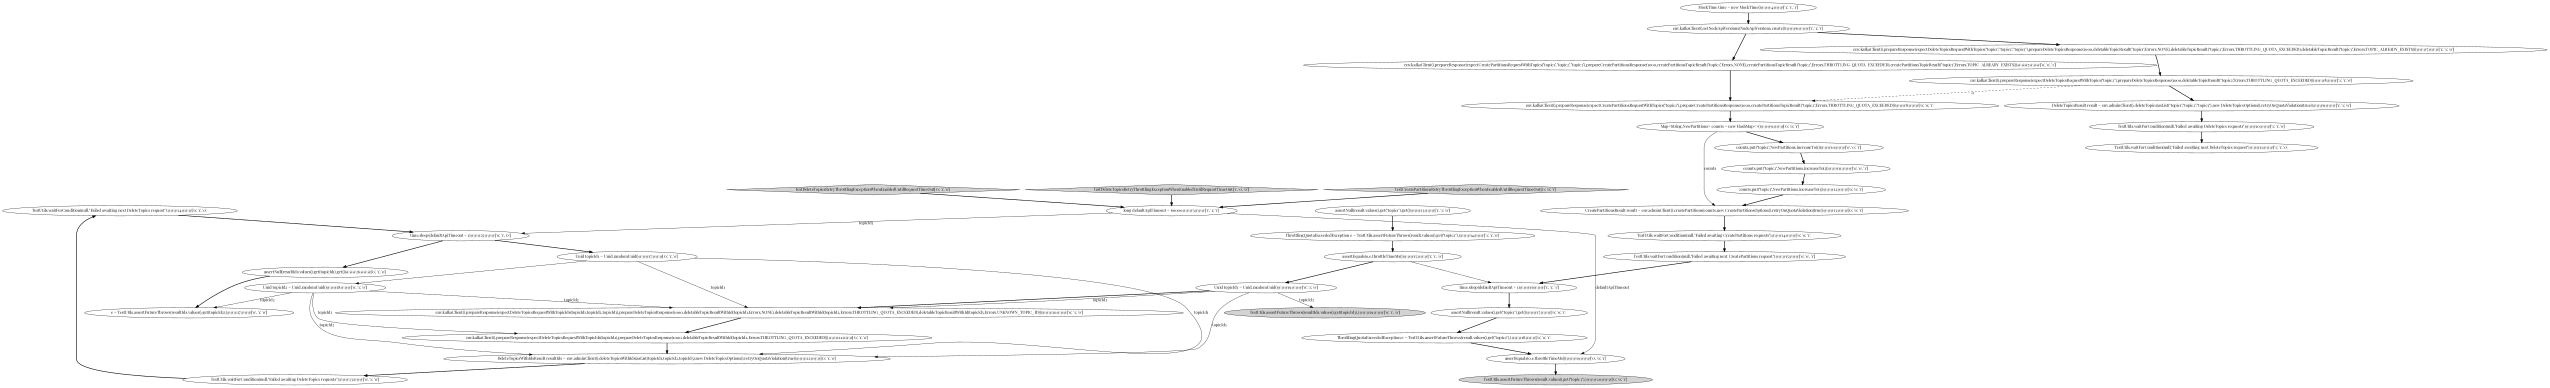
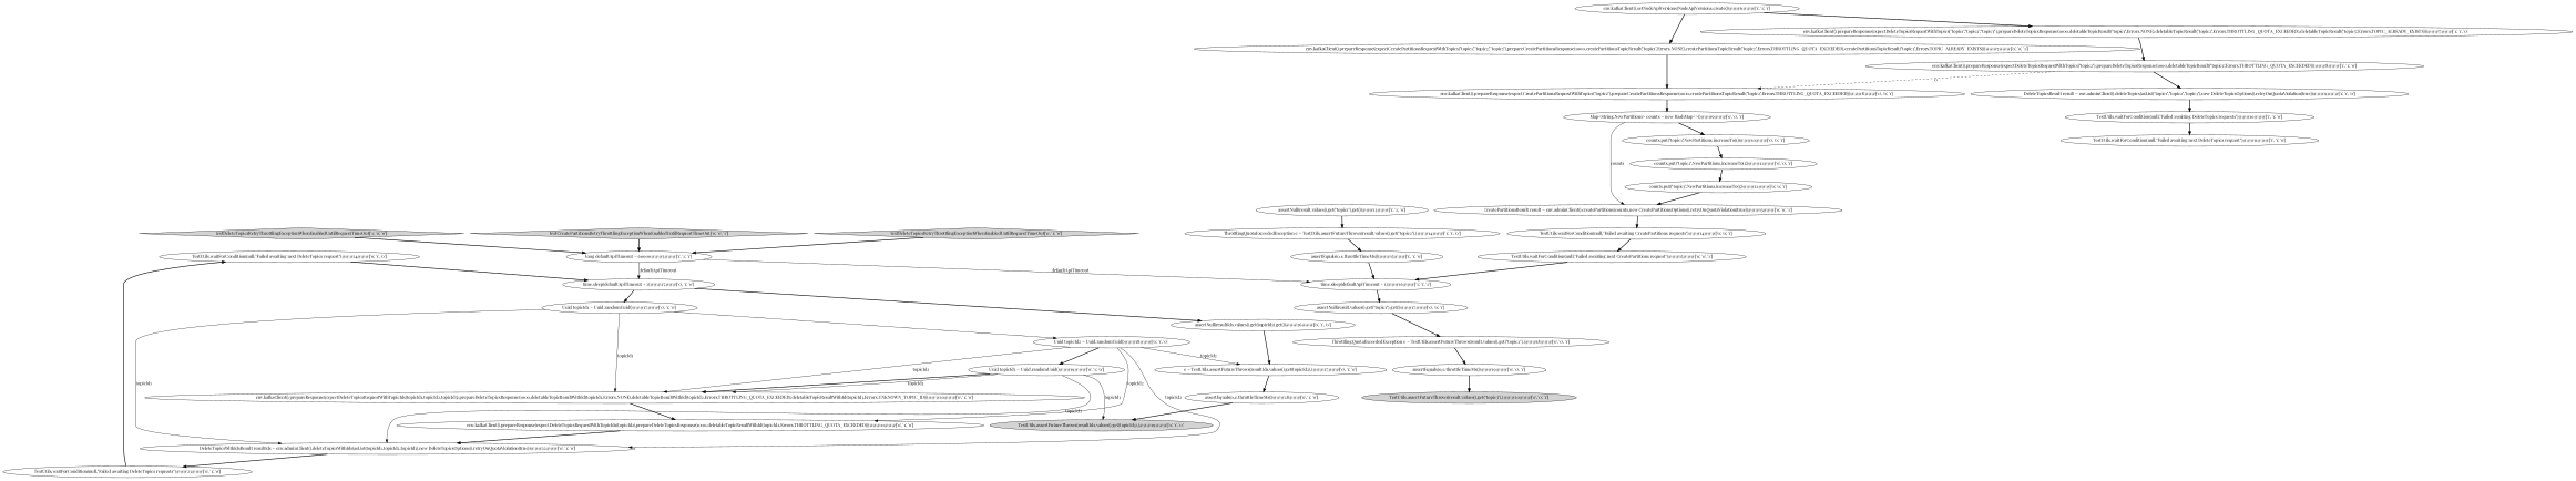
  digraph {
    fontname="Playfair Display"
    node [fillcolor=white fontname="Playfair Display" shape=ellipse style=filled]
    edge [fontname="Playfair Display" style=bold]
    n1 [label="TestUtils.waitForCondition(null,\"Failed awaiting next DeleteTopics request\")@@@24@@@['0', '1', '0']"]
    n2 [label="time.sleep(defaultApiTimeout + 1)@@@25@@@['0', '1', '0']"]
    n3 [label="Uuid topicId1 = Uuid.randomUuid()@@@17@@@['0', '1', '0']"]
    n4 [label="assertNull(resultIds.values().get(topicId1).get())@@@26@@@['0', '1', '0']"]
    n5 [label="env.kafkaClient().prepareResponse(expectCreatePartitionsRequestWithTopics(\"topic1\",\"topic2\",\"topic3\"),prepareCreatePartitionsResponse(1000,createPartitionsTopicResult(\"topic1\",Errors.NONE),createPartitionsTopicResult(\"topic2\",Errors.THROTTLING_QUOTA_EXCEEDED),createPartitionsTopicResult(\"topic3\",Errors.TOPIC_ALREADY_EXISTS)))@@@7@@@['0', '0', '1']"]
    n6 [label="env.kafkaClient().prepareResponse(expectCreatePartitionsRequestWithTopics(\"topic2\"),prepareCreatePartitionsResponse(1000,createPartitionsTopicResult(\"topic2\",Errors.THROTTLING_QUOTA_EXCEEDED)))@@@8@@@['0', '0', '1']"]
    n7 [label="Map<String,NewPartitions> counts = new HashMap<>()@@@9@@@['0', '0', '1']"]
    n8 [label="env.kafkaClient().prepareResponse(expectDeleteTopicsRequestWithTopicIds(topicId1,topicId2,topicId3),prepareDeleteTopicsResponse(1000,deletableTopicResultWithId(topicId1,Errors.NONE),deletableTopicResultWithId(topicId2,Errors.THROTTLING_QUOTA_EXCEEDED),deletableTopicResultWithId(topicId3,Errors.UNKNOWN_TOPIC_ID)))@@@20@@@['0', '1', '0']"]
    n9 [label="env.kafkaClient().prepareResponse(expectDeleteTopicsRequestWithTopicIds(topicId2),prepareDeleteTopicsResponse(1000,deletableTopicResultWithId(topicId2,Errors.THROTTLING_QUOTA_EXCEEDED)))@@@21@@@['0', '1', '0']"]
    n10 [label="DeleteTopicsWithIdsResult resultIds = env.adminClient().deleteTopicsWithIds(asList(topicId1,topicId2,topicId3),new DeleteTopicsOptions().retryOnQuotaViolation(true))@@@22@@@['0', '1', '0']"]
    n11 [label="TestUtils.waitForCondition(null,\"Failed awaiting DeleteTopics requests\")@@@23@@@['0', '1', '0']"]
    n12 [fillcolor=lightgray label="testDeleteTopicsRetryThrottlingExceptionWhenEnabledUntilRequestTimeOut['1', '0', '0']" shape=diamond]
    n13 [label="long defaultApiTimeout = 60000@@@3@@@['1', '1', '1']"]
    n14 [label="time.sleep(defaultApiTimeout + 1)@@@16@@@['1', '1', '1']"]
    n15 [label="assertNull(result.values().get(\"topic1\").get())@@@17@@@['0', '0', '1']"]
    n16 [label="ThrottlingQuotaExceededException e = TestUtils.assertFutureThrows(result.values().get(\"topic2\"),)@@@18@@@['0', '0', '1']"]
    n17 [label="Uuid topicId2 = Uuid.randomUuid()@@@18@@@['0', '1', '0']"]
    n18 [label="e = TestUtils.assertFutureThrows(resultIds.values().get(topicId2),)@@@27@@@['0', '1', '0']"]
+   n19 [label="assertEquals(0,e.throttleTimeMs())@@@28@@@['0', '1', '0']"]
    n20 [fillcolor=lightgray label="TestUtils.assertFutureThrows(resultIds.values().get(topicId3),)@@@29@@@['0', '1', '0']"]
    n21 [label="assertNull(result.values().get(\"topic1\").get())@@@13@@@['1', '1', '0']"]
    n22 [label="ThrottlingQuotaExceededException e = TestUtils.assertFutureThrows(result.values().get(\"topic2\"),)@@@14@@@['1', '1', '0']"]
    n23 [label="assertEquals(0,e.throttleTimeMs())@@@15@@@['1', '1', '0']"]
    n24 [label="CreatePartitionsResult result = env.adminClient().createPartitions(counts,new CreatePartitionsOptions().retryOnQuotaViolation(true))@@@13@@@['0', '0', '1']"]
    n25 [label="TestUtils.waitForCondition(null,\"Failed awaiting CreatePartitions requests\")@@@14@@@['0', '0', '1']"]
    n26 [label="TestUtils.waitForCondition(null,\"Failed awaiting next CreatePartitions request\")@@@15@@@['0', '0', '1']"]
-   n27 [label="MockTime time = new MockTime()@@@4@@@['1', '1', '1']"]
    n28 [label="env.kafkaClient().setNodeApiVersions(NodeApiVersions.create())@@@6@@@['1', '1', '1']"]
    n29 [label="env.kafkaClient().prepareResponse(expectDeleteTopicsRequestWithTopics(\"topic1\",\"topic2\",\"topic3\"),prepareDeleteTopicsResponse(1000,deletableTopicResult(\"topic1\",Errors.NONE),deletableTopicResult(\"topic2\",Errors.THROTTLING_QUOTA_EXCEEDED),deletableTopicResult(\"topic3\",Errors.TOPIC_ALREADY_EXISTS)))@@@7@@@['1', '1', '0']"]
    n30 [label="counts.put(\"topic1\",NewPartitions.increaseTo(1))@@@10@@@['0', '0', '1']"]
    n31 [label="counts.put(\"topic2\",NewPartitions.increaseTo(2))@@@11@@@['0', '0', '1']"]
    n32 [label="counts.put(\"topic3\",NewPartitions.increaseTo(3))@@@12@@@['0', '0', '1']"]
    n33 [label="TestUtils.waitForCondition(null,\"Failed awaiting DeleteTopics requests\")@@@10@@@['1', '1', '0']"]
    n34 [label="TestUtils.waitForCondition(null,\"Failed awaiting next DeleteTopics request\")@@@11@@@['1', '1', '0']"]
    n35 [fillcolor=lightgray label="testCreatePartitionsRetryThrottlingExceptionWhenEnabledUntilRequestTimeOut['0', '0', '1']" shape=diamond]
    n36 [fillcolor=lightgray label="testDeleteTopicsRetryThrottlingExceptionWhenEnabledUntilRequestTimeOut['0', '1', '0']" shape=diamond]
    n37 [label="env.kafkaClient().prepareResponse(expectDeleteTopicsRequestWithTopics(\"topic2\"),prepareDeleteTopicsResponse(1000,deletableTopicResult(\"topic2\",Errors.THROTTLING_QUOTA_EXCEEDED)))@@@8@@@['1', '1', '0']"]
    n38 [fillcolor=lightgray label="TestUtils.assertFutureThrows(result.values().get(\"topic3\"),)@@@20@@@['0', '0', '1']"]
    n39 [label="Uuid topicId3 = Uuid.randomUuid()@@@19@@@['0', '1', '0']"]
    n40 [label="DeleteTopicsResult result = env.adminClient().deleteTopics(asList(\"topic1\",\"topic2\",\"topic3\"),new DeleteTopicsOptions().retryOnQuotaViolation(true))@@@9@@@['1', '1', '0']"]
    n41 [label="assertEquals(0,e.throttleTimeMs())@@@19@@@['0', '0', '1']"]
    n1 -> n2
    n2 -> n3
    n2 -> n4
    n3 -> n8 [label=topicId1 style=solid]
    n3 -> n10 [label=topicId1 style=solid]
    n3 -> n17 [style=solid]
    n4 -> n18
    n5 -> n6
    n6 -> n7
    n7 -> n24 [label=counts style=solid]
    n7 -> n30
    n8 -> n9
    n9 -> n10
    n10 -> n11
    n11 -> n1
    n12 -> n13
-   n13 -> n2 [label=topicId3 style=solid]
-   n13 -> n41 [label=defaultApiTimeout style=solid]
+   n13 -> n2 [label=defaultApiTimeout style=solid]
+   n13 -> n14 [label=defaultApiTimeout style=solid]
    n14 -> n15
    n15 -> n16
    n16 -> n41
    n17 -> n8 [label=topicId2 style=solid]
    n17 -> n9 [label=topicId2 style=solid]
    n17 -> n10 [label=topicId2 style=solid]
    n17 -> n18 [label=topicId2 style=solid]
-   n23 -> n39
+   n17 -> n39
+   n18 -> n19
+   n19 -> n20
    n21 -> n22
    n22 -> n23
-   n23 -> n14 [style=solid]
+   n23 -> n14
    n24 -> n25
    n25 -> n26
    n26 -> n14
-   n27 -> n28
    n28 -> n5
    n28 -> n29
    n29 -> n37
    n30 -> n31
    n31 -> n32
    n32 -> n24
    n33 -> n34
    n35 -> n13
    n36 -> n13
    n37 -> n6 [label=0 style=dashed]
    n37 -> n40
    n39 -> n8
    n39 -> n8 [label=topicId3 style=solid]
    n39 -> n10 [label=topicId3 style=solid]
    n39 -> n20 [label=topicId3 style=solid]
    n40 -> n33
    n41 -> n38
  }
